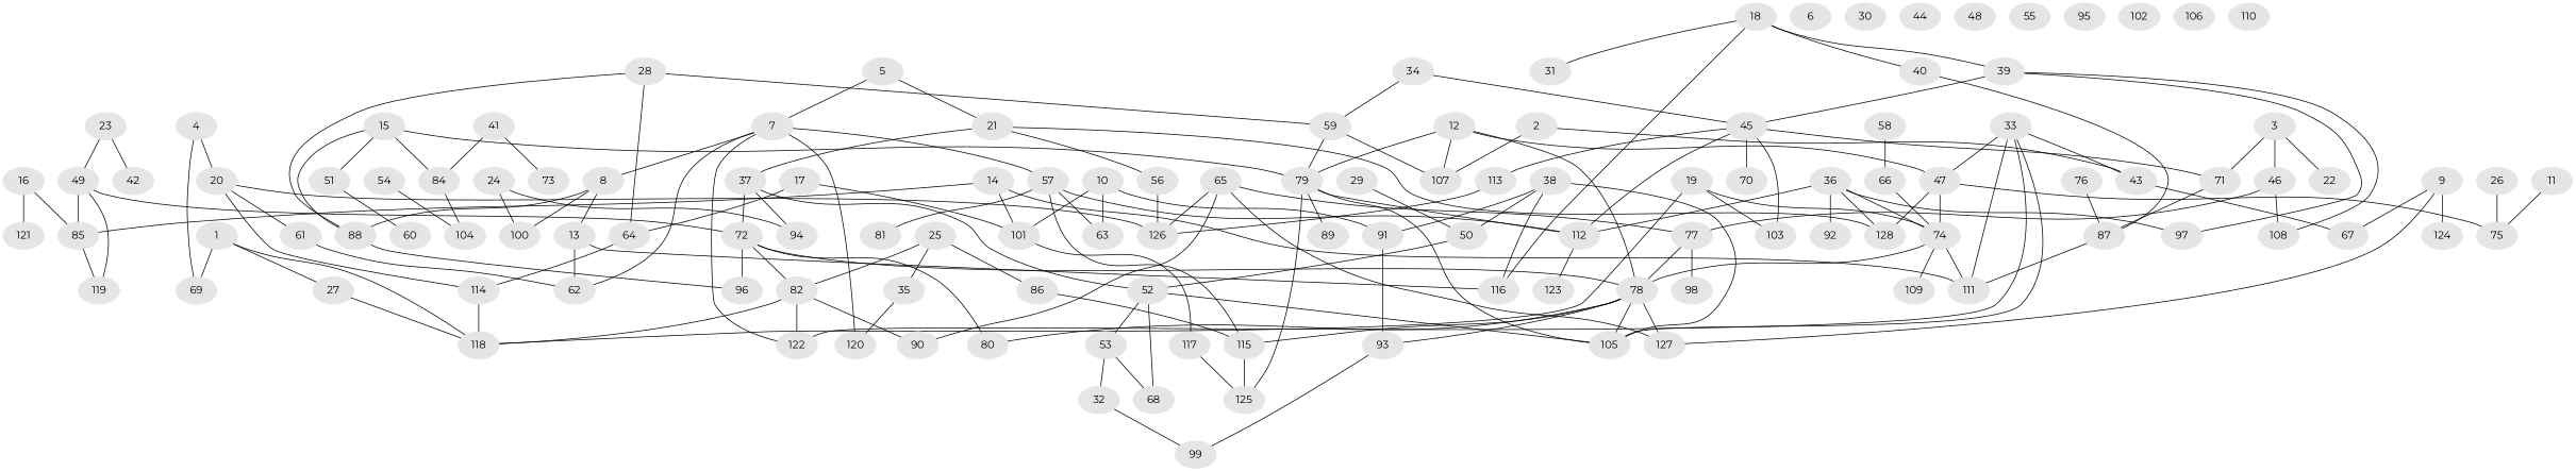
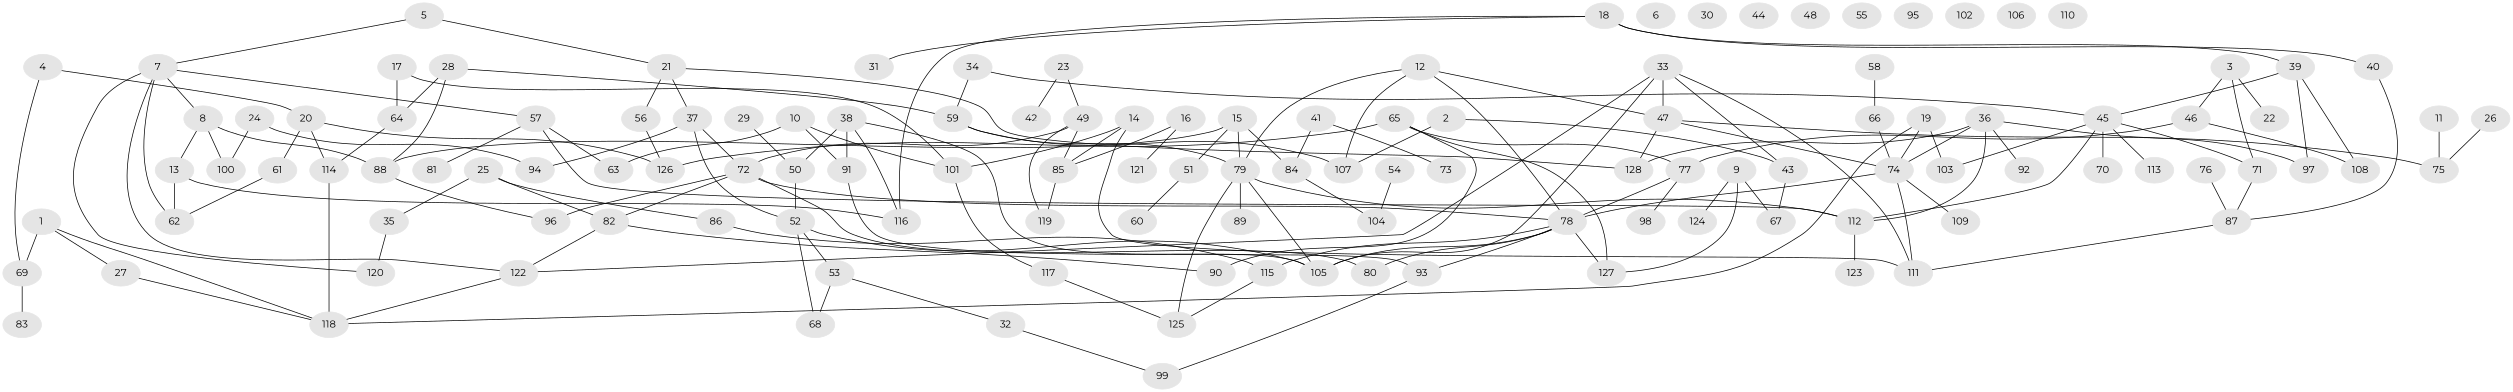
  graph {
    fontname=Montserrat
    node [color=gray90 fontname=Montserrat style=filled]
    edge [fontname=Montserrat]
    1
    27
    69
    118
+   83
    2
    43
    107
    67
    3
    22
    46
    71
    108
    77
    87
    4
    20
    61
    114
    126
    5
    7
    21
    8
    57
    62
    120
    122
    37
    56
    128
    6
    13
    88
    100
    63
    112
    81
    115
    116
    96
    9
    124
    127
    10
    91
    101
    17
    64
    93
    117
    11
    75
    12
    47
    78
    79
    74
    105
    80
    89
    125
    14
    85
    111
    119
    15
    51
    84
    60
    104
    16
    121
    18
    31
    39
    40
    45
    97
    19
    103
    109
    94
    52
    72
    23
    42
    49
    24
    25
    35
    82
    86
    90
    26
    28
    59
    29
    50
    30
    32
    99
    33
    34
    70
    113
    36
    92
    123
    53
    68
    38
    41
    73
    44
    98
    48
    54
    55
    58
    66
    65
    76
    95
    102
    106
    110
    1 -- 27
    1 -- 69
    1 -- 118
    27 -- 118
+   69 -- 83
    2 -- 43
    2 -- 107
    43 -- 67
    3 -- 22
    3 -- 46
    3 -- 71
    46 -- 108
    46 -- 77
    71 -- 87
    77 -- 78
    77 -- 98
    87 -- 111
    4 -- 69
    4 -- 20
    20 -- 61
    20 -- 114
    20 -- 126
    61 -- 62
    114 -- 118
    5 -- 7
    5 -- 21
    7 -- 8
    7 -- 57
    7 -- 62
    7 -- 120
    7 -- 122
    21 -- 37
    21 -- 56
    21 -- 128
    8 -- 13
    8 -- 88
    8 -- 100
    57 -- 63
    57 -- 112
    57 -- 81
-   57 -- 115
    37 -- 94
    37 -- 52
    37 -- 72
    56 -- 126
    13 -- 62
    13 -- 116
    88 -- 96
    112 -- 123
    115 -- 125
    9 -- 67
    9 -- 124
    9 -- 127
    10 -- 63
    10 -- 91
    10 -- 101
    91 -- 93
    101 -- 117
    17 -- 101
    17 -- 64
    64 -- 114
    93 -- 99
    117 -- 125
    11 -- 75
    12 -- 107
    12 -- 47
    12 -- 78
    12 -- 79
    47 -- 128
    47 -- 75
    47 -- 74
    78 -- 115
    78 -- 127
    78 -- 93
    78 -- 105
    78 -- 80
    79 -- 112
    79 -- 105
    79 -- 89
    79 -- 125
    74 -- 78
    74 -- 111
    74 -- 109
    14 -- 101
    14 -- 85
    14 -- 111
    85 -- 119
    15 -- 88
    15 -- 79
    15 -- 51
    15 -- 84
    51 -- 60
    84 -- 104
    16 -- 85
    16 -- 121
    18 -- 116
    18 -- 31
    18 -- 39
    18 -- 40
    39 -- 108
    39 -- 45
    39 -- 97
    40 -- 87
    45 -- 71
    45 -- 112
    45 -- 103
    45 -- 70
    45 -- 113
    19 -- 118
    19 -- 74
    19 -- 103
    52 -- 105
    52 -- 53
    52 -- 68
    72 -- 96
    72 -- 78
    72 -- 80
    72 -- 82
    23 -- 42
    23 -- 49
    49 -- 85
    49 -- 119
    49 -- 72
    24 -- 100
    24 -- 94
    25 -- 35
    25 -- 82
    25 -- 86
    35 -- 120
-   82 -- 118
+   122 -- 118
    82 -- 122
    82 -- 90
    86 -- 115
    26 -- 75
    28 -- 88
    28 -- 64
    28 -- 59
    59 -- 107
    59 -- 79
    29 -- 50
    50 -- 52
    32 -- 99
    33 -- 43
    33 -- 122
    33 -- 47
    33 -- 105
    33 -- 111
    34 -- 45
    34 -- 59
-   113 -- 126
    36 -- 128
    36 -- 112
    36 -- 74
    36 -- 97
    36 -- 92
    53 -- 32
    53 -- 68
    38 -- 116
    38 -- 91
    38 -- 105
    38 -- 50
    41 -- 84
    41 -- 73
    54 -- 104
    58 -- 66
    66 -- 74
    65 -- 77
    65 -- 126
    65 -- 127
    65 -- 90
    76 -- 87
  }
